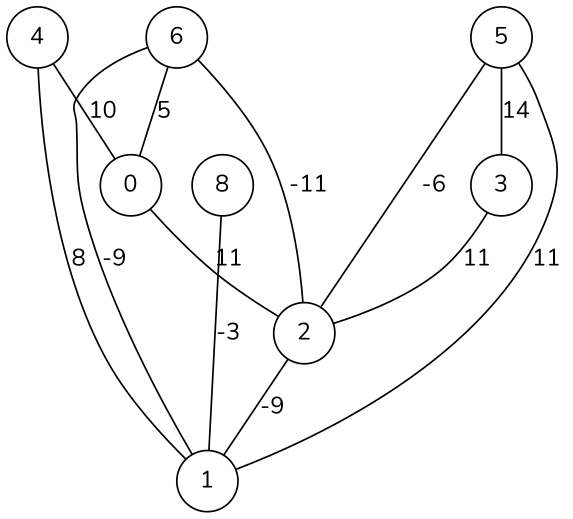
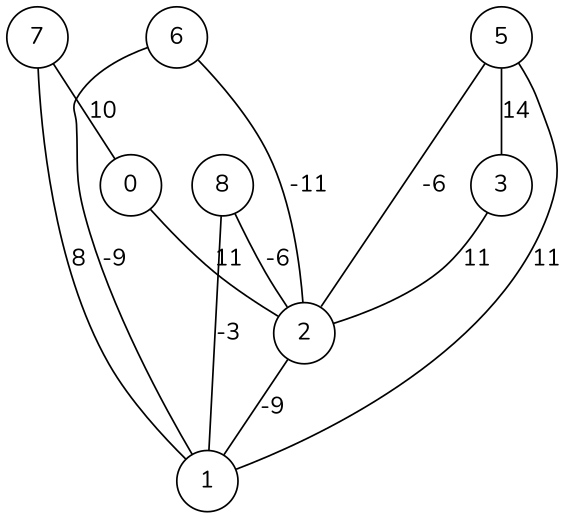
  graph {
    fontname=Nunito
    node [fontname=Nunito shape=circle]
    edge [fontname=Nunito]
    8
    1
    2
-   7 [label=4]
+   7
    n5 [label=0]
    6
    5
    3
    8 -- 1 [label=-3]
+   8 -- 2 [label=-6]
    2 -- 1 [label=-9]
    7 -- 1 [label=8]
    7 -- n5 [label=10]
    n5 -- 2 [label=11]
    6 -- 1 [label=-9]
    6 -- 2 [label=-11]
-   6 -- n5 [label=5]
    5 -- 1 [label=11]
    5 -- 2 [label=-6]
    5 -- 3 [label=14]
    3 -- 2 [label=11]
  }
